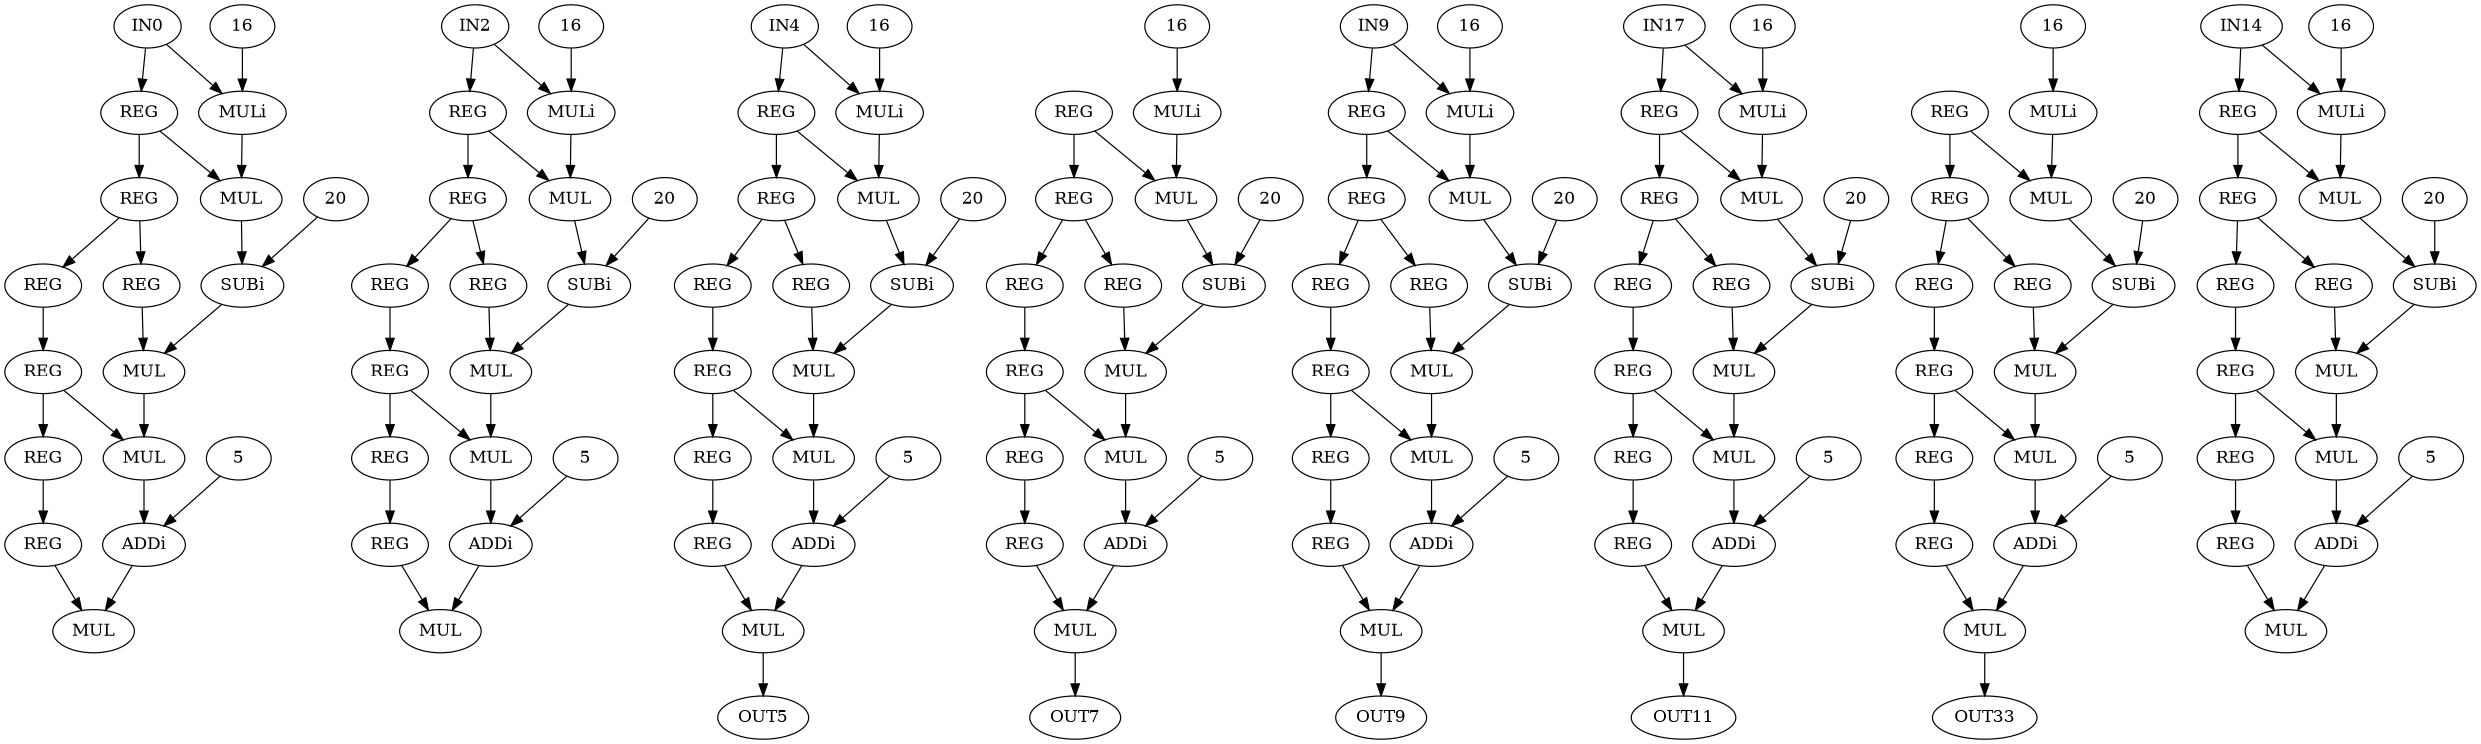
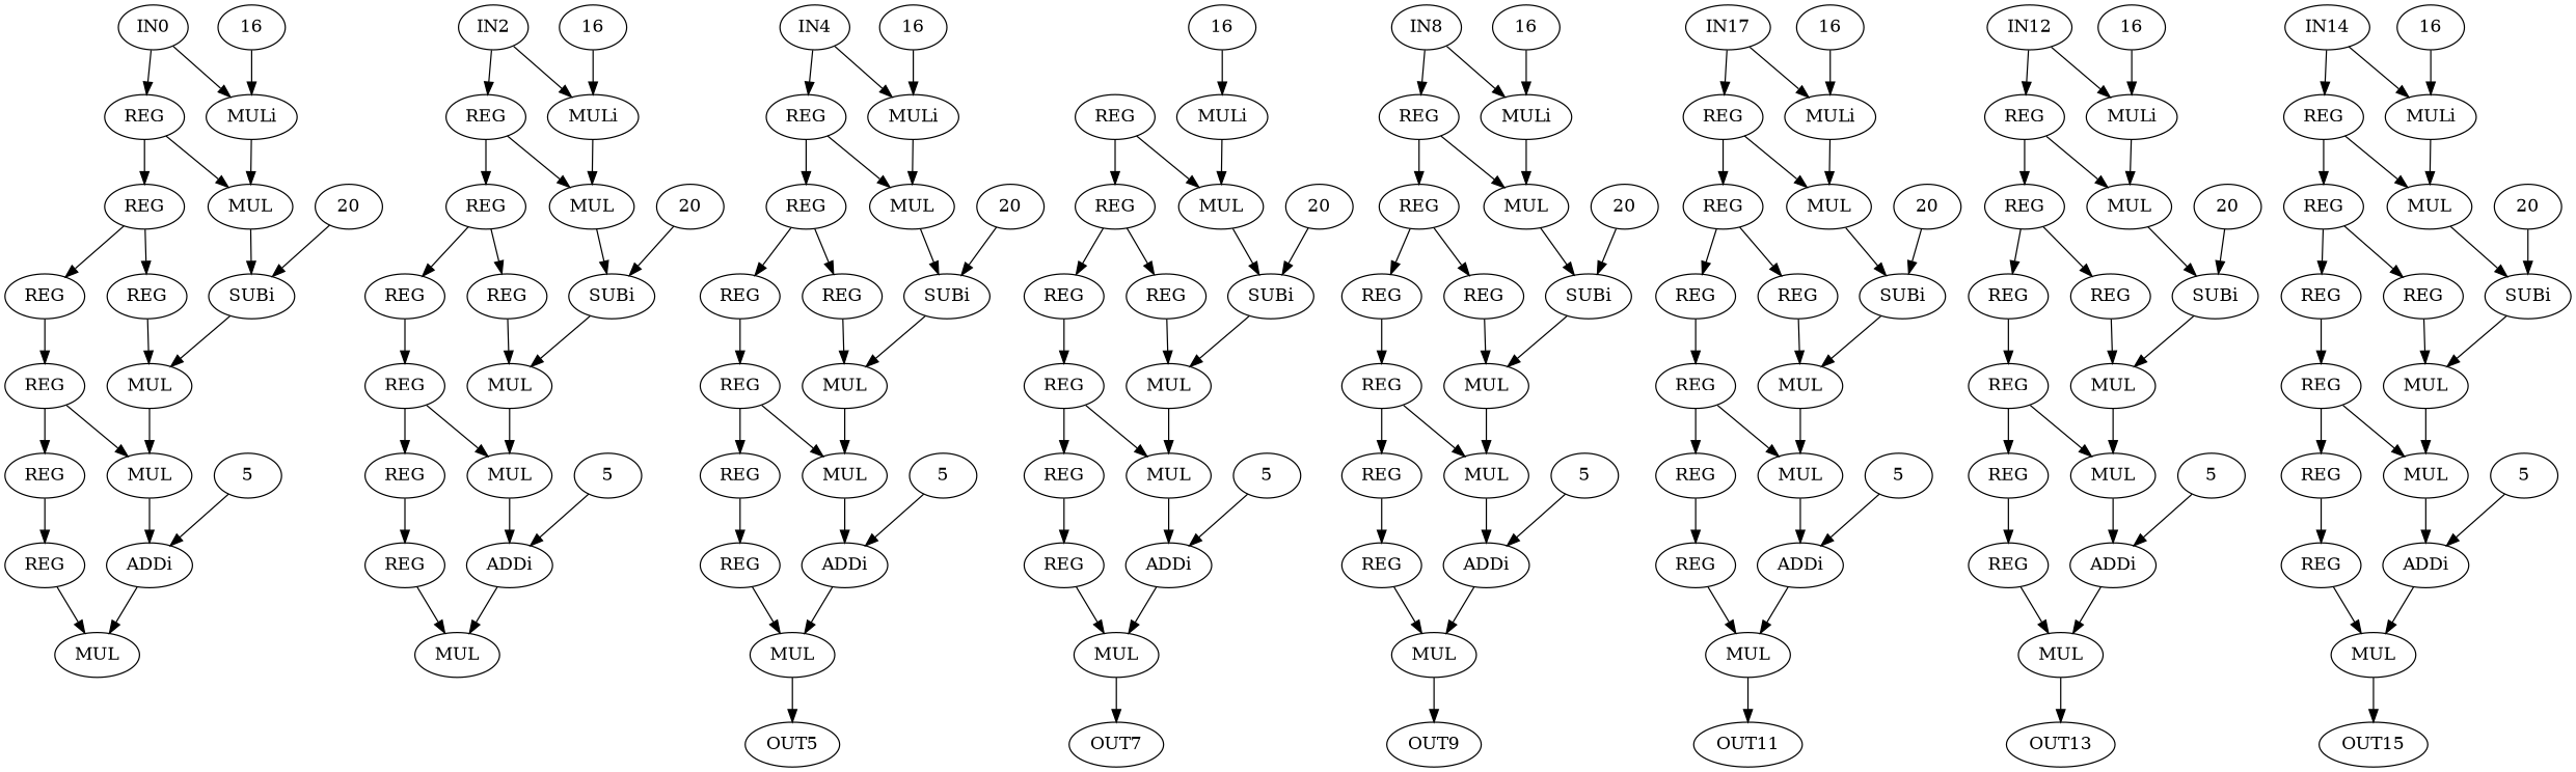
  digraph {
    n1 [label=IN0]
    n2 [label=REG]
    n3 [VALUE=16 label=MULi]
    n4 [label=REG]
    n5 [label=MUL]
    n6 [label=IN2]
    n7 [label=REG]
    n8 [VALUE=16 label=MULi]
    n9 [label=REG]
    n10 [label=MUL]
    n11 [label=IN4]
    n12 [label=REG]
    n13 [VALUE=16 label=MULi]
    n14 [label=REG]
    n15 [label=MUL]
    n16 [label=OUT5]
    n17 [label=REG]
    n18 [label=REG]
    n19 [label=MUL]
    n20 [VALUE=16 label=MULi]
    n21 [label=OUT7]
-   n22 [label=IN9]
+   n22 [label=IN8]
    n23 [label=REG]
    n24 [VALUE=16 label=MULi]
    n25 [label=REG]
    n26 [label=MUL]
    n27 [label=OUT9]
    n28 [label=IN17]
    n29 [label=REG]
    n30 [VALUE=16 label=MULi]
    n31 [label=REG]
    n32 [label=MUL]
    n33 [label=OUT11]
+   n34 [label=IN12]
    n35 [label=REG]
    n36 [VALUE=16 label=MULi]
    n37 [label=REG]
    n38 [label=MUL]
-   n39 [label=OUT33]
+   n39 [label=OUT13]
    n40 [label=IN14]
    n41 [label=REG]
    n42 [VALUE=16 label=MULi]
    n43 [label=REG]
    n44 [label=MUL]
+   n45 [label=OUT15]
    n46 [label=REG]
    n47 [label=REG]
    n48 [VALUE=20 label=SUBi]
    n49 [label=REG]
    n50 [label=MUL]
    n51 [label=REG]
    n52 [label=MUL]
    n53 [label=REG]
    n54 [VALUE=5 label=ADDi]
    n55 [label=MUL]
    n56 [label=16]
    n57 [label=20]
    n58 [label=5]
    n59 [label=REG]
    n60 [label=REG]
    n61 [VALUE=20 label=SUBi]
    n62 [label=REG]
    n63 [label=MUL]
    n64 [label=REG]
    n65 [label=MUL]
    n66 [label=REG]
    n67 [VALUE=5 label=ADDi]
    n68 [label=MUL]
    n69 [label=16]
    n70 [label=20]
    n71 [label=5]
    n72 [label=REG]
    n73 [label=REG]
    n74 [VALUE=20 label=SUBi]
    n75 [label=REG]
    n76 [label=MUL]
    n77 [label=REG]
    n78 [label=MUL]
    n79 [label=REG]
    n80 [VALUE=5 label=ADDi]
    n81 [label=MUL]
    n82 [label=16]
    n83 [label=20]
    n84 [label=5]
    n85 [label=REG]
    n86 [label=REG]
    n87 [VALUE=20 label=SUBi]
    n88 [label=REG]
    n89 [label=MUL]
    n90 [label=REG]
    n91 [label=MUL]
    n92 [label=REG]
    n93 [VALUE=5 label=ADDi]
    n94 [label=MUL]
    n95 [label=16]
    n96 [label=20]
    n97 [label=5]
    n98 [label=REG]
    n99 [label=REG]
    n100 [VALUE=20 label=SUBi]
    n101 [label=REG]
    n102 [label=MUL]
    n103 [label=REG]
    n104 [label=MUL]
    n105 [label=REG]
    n106 [VALUE=5 label=ADDi]
    n107 [label=MUL]
    n108 [label=16]
    n109 [label=20]
    n110 [label=5]
    n111 [label=REG]
    n112 [label=REG]
    n113 [VALUE=20 label=SUBi]
    n114 [label=REG]
    n115 [label=MUL]
    n116 [label=REG]
    n117 [label=MUL]
    n118 [label=REG]
    n119 [VALUE=5 label=ADDi]
    n120 [label=MUL]
    n121 [label=16]
    n122 [label=20]
    n123 [label=5]
    n124 [label=REG]
    n125 [label=REG]
    n126 [VALUE=20 label=SUBi]
    n127 [label=REG]
    n128 [label=MUL]
    n129 [label=REG]
    n130 [label=MUL]
    n131 [label=REG]
    n132 [VALUE=5 label=ADDi]
    n133 [label=MUL]
    n134 [label=16]
    n135 [label=20]
    n136 [label=5]
    n137 [label=REG]
    n138 [label=REG]
    n139 [VALUE=20 label=SUBi]
    n140 [label=REG]
    n141 [label=MUL]
    n142 [label=REG]
    n143 [label=MUL]
    n144 [label=REG]
    n145 [VALUE=5 label=ADDi]
    n146 [label=MUL]
    n147 [label=16]
    n148 [label=20]
    n149 [label=5]
    n1 -> n2
    n1 -> n3
    n2 -> n4
    n2 -> n5
    n3 -> n5
    n4 -> n46
    n4 -> n47
    n5 -> n48
    n6 -> n7
    n6 -> n8
    n7 -> n9
    n7 -> n10
    n8 -> n10
    n9 -> n59
    n9 -> n60
    n10 -> n61
    n11 -> n12
    n11 -> n13
    n12 -> n14
    n12 -> n15
    n13 -> n15
    n14 -> n72
    n14 -> n73
    n15 -> n74
    n17 -> n18
    n17 -> n19
    n18 -> n85
    n18 -> n86
    n19 -> n87
    n20 -> n19
    n22 -> n23
    n22 -> n24
    n23 -> n25
    n23 -> n26
    n24 -> n26
    n25 -> n98
    n25 -> n99
    n26 -> n100
    n28 -> n29
    n28 -> n30
    n29 -> n31
    n29 -> n32
    n30 -> n32
    n31 -> n111
    n31 -> n112
    n32 -> n113
+   n34 -> n35
+   n34 -> n36
    n35 -> n37
    n35 -> n38
    n36 -> n38
    n37 -> n124
    n37 -> n125
    n38 -> n126
    n40 -> n41
    n40 -> n42
    n41 -> n43
    n41 -> n44
    n42 -> n44
    n43 -> n137
    n43 -> n138
    n44 -> n139
    n46 -> n49
    n47 -> n50
    n48 -> n50
    n49 -> n51
    n49 -> n52
    n50 -> n52
    n51 -> n53
    n52 -> n54
    n53 -> n55
    n54 -> n55
    n56 -> n3
    n57 -> n48
    n58 -> n54
    n59 -> n62
    n60 -> n63
    n61 -> n63
    n62 -> n64
    n62 -> n65
    n63 -> n65
    n64 -> n66
    n65 -> n67
    n66 -> n68
    n67 -> n68
    n69 -> n8
    n70 -> n61
    n71 -> n67
    n72 -> n75
    n73 -> n76
    n74 -> n76
    n75 -> n77
    n75 -> n78
    n76 -> n78
    n77 -> n79
    n78 -> n80
    n79 -> n81
    n80 -> n81
    n81 -> n16
    n82 -> n13
    n83 -> n74
    n84 -> n80
    n85 -> n88
    n86 -> n89
    n87 -> n89
    n88 -> n90
    n88 -> n91
    n89 -> n91
    n90 -> n92
    n91 -> n93
    n92 -> n94
    n93 -> n94
    n94 -> n21
    n95 -> n20
    n96 -> n87
    n97 -> n93
    n98 -> n101
    n99 -> n102
    n100 -> n102
    n101 -> n103
    n101 -> n104
    n102 -> n104
    n103 -> n105
    n104 -> n106
    n105 -> n107
    n106 -> n107
    n107 -> n27
    n108 -> n24
    n109 -> n100
    n110 -> n106
    n111 -> n114
    n112 -> n115
    n113 -> n115
    n114 -> n116
    n114 -> n117
    n115 -> n117
    n116 -> n118
    n117 -> n119
    n118 -> n120
    n119 -> n120
    n120 -> n33
    n121 -> n30
    n122 -> n113
    n123 -> n119
    n124 -> n127
    n125 -> n128
    n126 -> n128
    n127 -> n129
    n127 -> n130
    n128 -> n130
    n129 -> n131
    n130 -> n132
    n131 -> n133
    n132 -> n133
    n133 -> n39
    n134 -> n36
    n135 -> n126
    n136 -> n132
    n137 -> n140
    n138 -> n141
    n139 -> n141
    n140 -> n142
    n140 -> n143
    n141 -> n143
    n142 -> n144
    n143 -> n145
    n144 -> n146
    n145 -> n146
+   n146 -> n45
    n147 -> n42
    n148 -> n139
    n149 -> n145
  }
